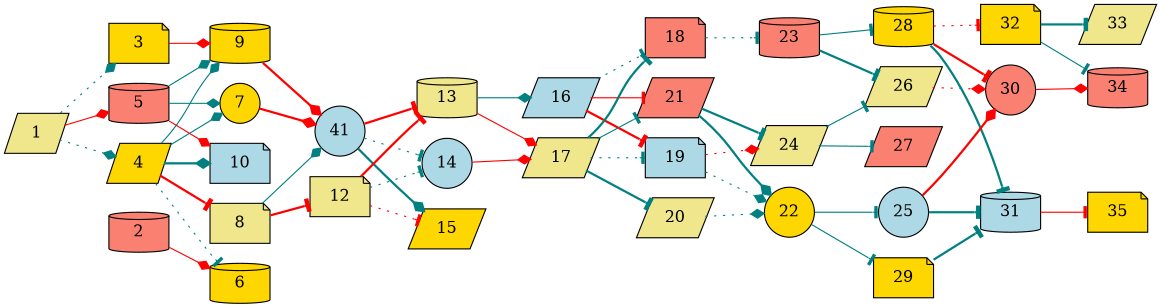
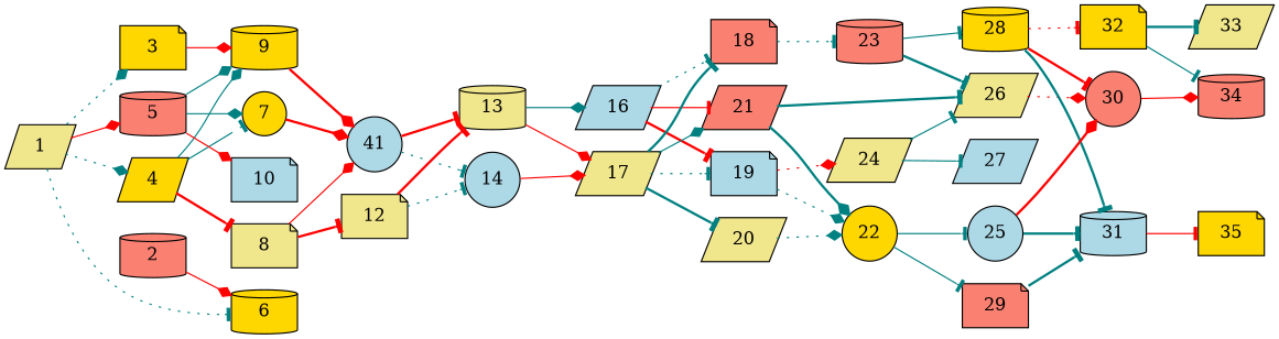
  digraph {
    rankdir=LR
    node [alpha=0.11 fillcolor=gold shape=parallelogram style=filled]
    edge [arrowhead=tee color=teal style=solid]
    1 [expect_size=46738432 fillcolor=khaki]
    3 [alpha=0.09 expect_size=45359104 shape=note]
    4 [alpha=0.13 expect_size=21810176]
    5 [alpha=0.12 expect_size=37571584 fillcolor=salmon shape=cylinder]
    6 [alpha=0.01 expect_size=40305664 shape=cylinder]
    9 [expect_size=28831744 shape=cylinder]
    7 [alpha=0.01 expect_size=43462656 shape=circle]
    8 [alpha=0.02 expect_size=16105472 fillcolor=khaki shape=note]
    10 [alpha=0.14 expect_size=42505216 fillcolor=lightblue shape=note]
    n10 [alpha=0.14 expect_size=26579968 fillcolor=lightblue label=41 shape=circle]
    12 [alpha=0.03 expect_size=52258816 fillcolor=khaki shape=note]
    2 [expect_size=19153920 fillcolor=salmon shape=cylinder]
    13 [alpha=0.16 expect_size=31355904 fillcolor=khaki shape=cylinder]
    14 [alpha=0.03 expect_size=6016000 fillcolor=lightblue shape=circle]
-   15 [expect_size=37486592]
    16 [alpha=0.17 expect_size=19790848 fillcolor=lightblue]
    17 [alpha=0.14 expect_size=21583872 fillcolor=khaki]
    18 [alpha=0.19 expect_size=24849408 fillcolor=salmon shape=note]
    19 [alpha=0.03 expect_size=29606912 fillcolor=lightblue shape=note]
    21 [alpha=0.14 expect_size=43232256 fillcolor=salmon]
    20 [alpha=0.19 expect_size=9478144 fillcolor=khaki]
    23 [expect_size=35338240 fillcolor=salmon shape=cylinder]
    22 [alpha=0.14 expect_size=29382656 shape=circle]
    24 [alpha=0.15 expect_size=24950784 fillcolor=khaki]
    26 [alpha=0.05 expect_size=10046464 fillcolor=khaki]
    28 [alpha=0.08 expect_size=37778432 shape=cylinder]
    25 [alpha=0.13 expect_size=31047680 fillcolor=lightblue shape=circle]
-   29 [expect_size=34387968 shape=note]
-   27 [alpha=0.14 expect_size=50828288 fillcolor=salmon]
+   29 [expect_size=34387968 fillcolor=salmon shape=note]
+   27 [alpha=0.14 expect_size=50828288 fillcolor=lightblue]
    30 [expect_size=41177088 fillcolor=salmon shape=circle]
    31 [alpha=0.19 expect_size=39963648 fillcolor=lightblue shape=cylinder]
    32 [alpha=0.07 expect_size=25057280 shape=note]
    34 [alpha=0.06 expect_size=36021248 fillcolor=salmon shape=cylinder]
    35 [alpha=0.19 expect_size=24203264 shape=note]
    33 [alpha=0.07 expect_size=10371072 fillcolor=khaki]
    1 -> 3 [arrowhead=diamond style=dotted]
    1 -> 4 [arrowhead=diamond style=dotted]
    1 -> 5 [arrowhead=diamond color=red]
-   4 -> 6 [style=dotted]
+   1 -> 6 [style=dotted]
    3 -> 9 [arrowhead=diamond color=red]
    4 -> 9 [arrowhead=diamond]
-   4 -> 7 [arrowhead=diamond]
+   4 -> 7
    4 -> 8 [color=red style=bold]
-   4 -> 10 [arrowhead=diamond style=bold]
    5 -> 9 [arrowhead=diamond]
    5 -> 7 [arrowhead=diamond]
    5 -> 10 [arrowhead=diamond color=red]
    9 -> n10 [arrowhead=diamond color=red style=bold]
    7 -> n10 [arrowhead=diamond color=red style=bold]
-   8 -> n10 [arrowhead=diamond]
+   8 -> n10 [arrowhead=diamond color=red]
    8 -> 12 [color=red style=bold]
    n10 -> 13 [color=red style=bold]
    n10 -> 14 [style=dotted]
-   n10 -> 15 [arrowhead=diamond style=bold]
    12 -> 13 [color=red style=bold]
    12 -> 14 [style=dotted]
-   12 -> 15 [color=red style=dotted]
    2 -> 6 [arrowhead=diamond color=red]
    13 -> 16 [arrowhead=diamond]
    13 -> 17 [arrowhead=diamond color=red]
    14 -> 17 [arrowhead=diamond color=red]
    16 -> 18 [style=dotted]
    16 -> 19 [color=red style=bold]
    16 -> 21 [color=red]
    17 -> 18 [style=bold]
    17 -> 19 [style=dotted]
-   17 -> 21
+   17 -> 21 [arrowhead=diamond]
    17 -> 20 [style=bold]
    18 -> 23 [style=dotted]
    19 -> 22 [arrowhead=diamond style=dotted]
    19 -> 24 [arrowhead=diamond color=red style=dotted]
    21 -> 22 [arrowhead=diamond style=bold]
-   21 -> 24 [style=bold]
+   21 -> 26 [style=bold]
    20 -> 22 [arrowhead=diamond style=dotted]
    23 -> 26 [style=bold]
    23 -> 28
    22 -> 25
    22 -> 29
    24 -> 26
    24 -> 27
    26 -> 30 [arrowhead=diamond color=red style=dotted]
    28 -> 30 [color=red style=bold]
    28 -> 31 [style=bold]
    28 -> 32 [color=red style=dotted]
    25 -> 30 [arrowhead=diamond color=red style=bold]
    25 -> 31 [style=bold]
    29 -> 31 [style=bold]
    30 -> 34 [arrowhead=diamond color=red]
    31 -> 35 [color=red]
    32 -> 34
    32 -> 33 [style=bold]
  }
